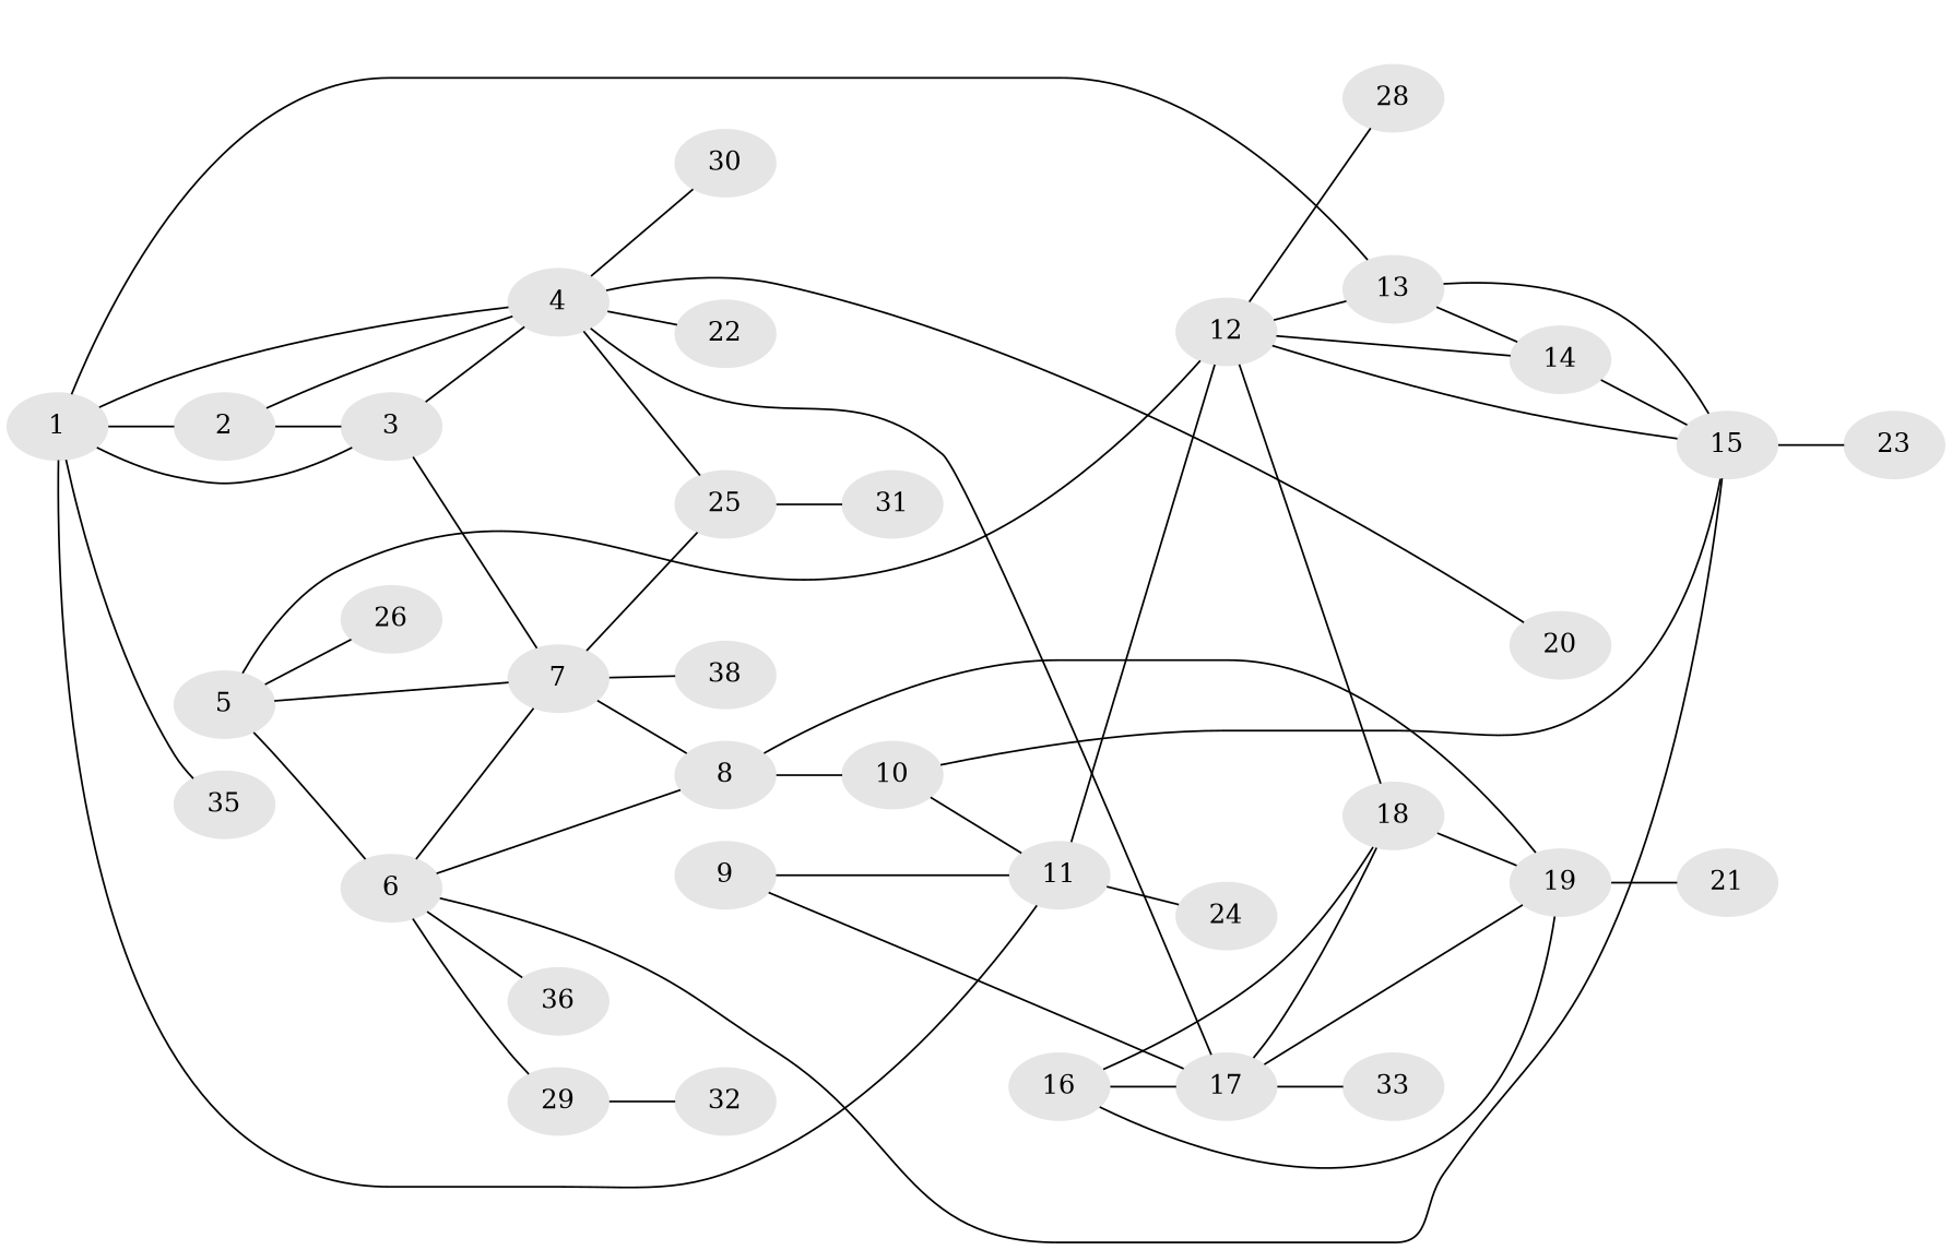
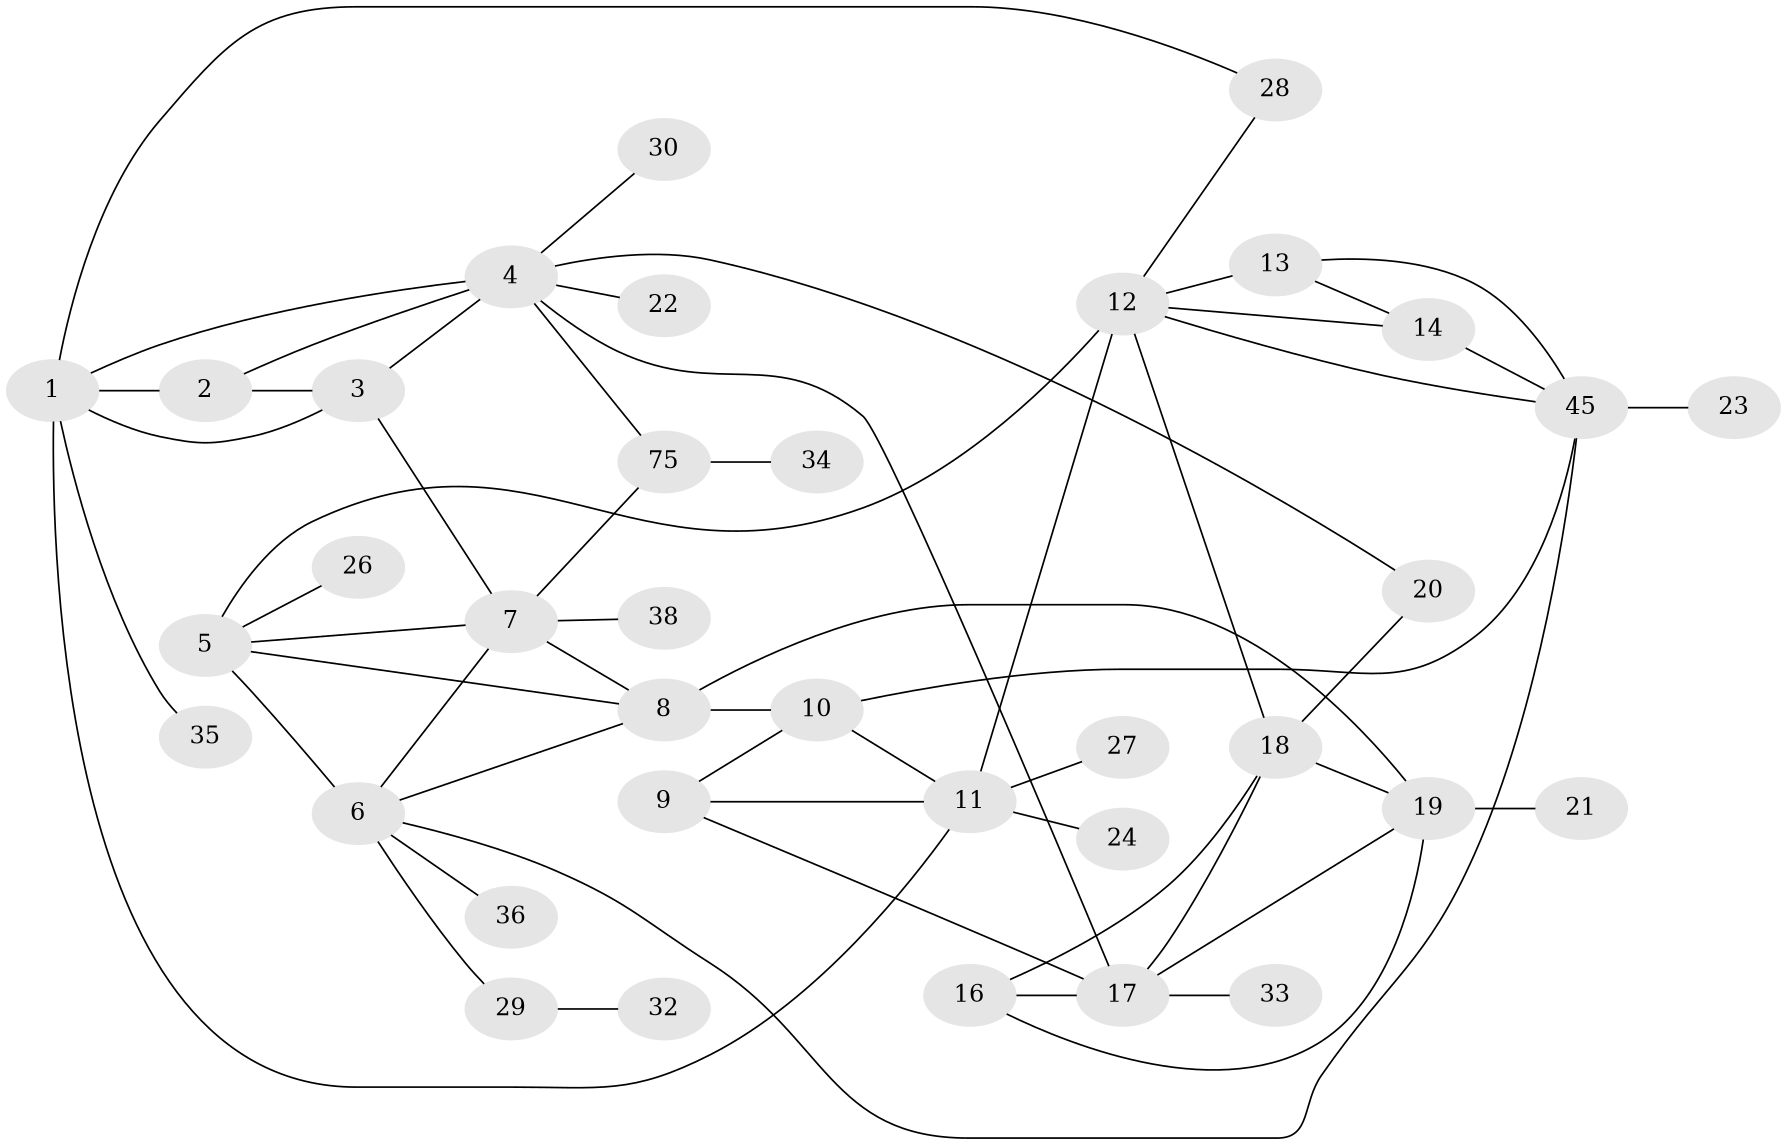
  graph {
    fontname="DejaVu Serif"
    rankdir=LR
    node [color=gray90 fontname="DejaVu Serif" style=filled]
    edge [fontname="DejaVu Serif" weight=1.0]
    1
    2
    3
    4
    11
    13
    35
    7
    17
    20
    22
-   25
+   25 [label=75]
    30
    12
    24
-   15
+   27
+   15 [label=45]
    14
    8
    n20 [label=38]
    19
    18
    33
-   34 [label=31]
+   34
    5
    6
    26
    29
    36
    10
    28
    23
    32
    21
    9
    16
    1 -- 2
    1 -- 3
    1 -- 4
    1 -- 11
-   1 -- 13
+   1 -- 28
    1 -- 35
    2 -- 3 [weight=4.0]
    2 -- 4
    3 -- 4
    3 -- 7
    4 -- 17
    4 -- 20
    4 -- 22
    4 -- 25
    4 -- 30 [weight=3.0]
    11 -- 12
    11 -- 24
+   11 -- 27
    13 -- 15
    13 -- 14
    7 -- 25
    7 -- 8
    7 -- n20
    17 -- 19
    17 -- 18
    17 -- 33
    25 -- 34
    12 -- 13 [weight=4.0]
    12 -- 15
    12 -- 14
    12 -- 18
    12 -- 28
    15 -- 23 [weight=2.0]
    14 -- 15
    8 -- 19
    8 -- 10 [weight=3.0]
    19 -- 21 [weight=2.0]
+   18 -- 20 [weight=5.0]
    18 -- 19
    5 -- 7
    5 -- 12
+   5 -- 8 [weight=2.0]
    5 -- 6
    5 -- 26
    6 -- 7
    6 -- 15
    6 -- 8
    6 -- 29
    6 -- 36
    29 -- 32
    10 -- 11 [weight=2.0]
    10 -- 15
    9 -- 11 [weight=7.0]
    9 -- 17
+   9 -- 10
    16 -- 17
    16 -- 19
    16 -- 18
  }
